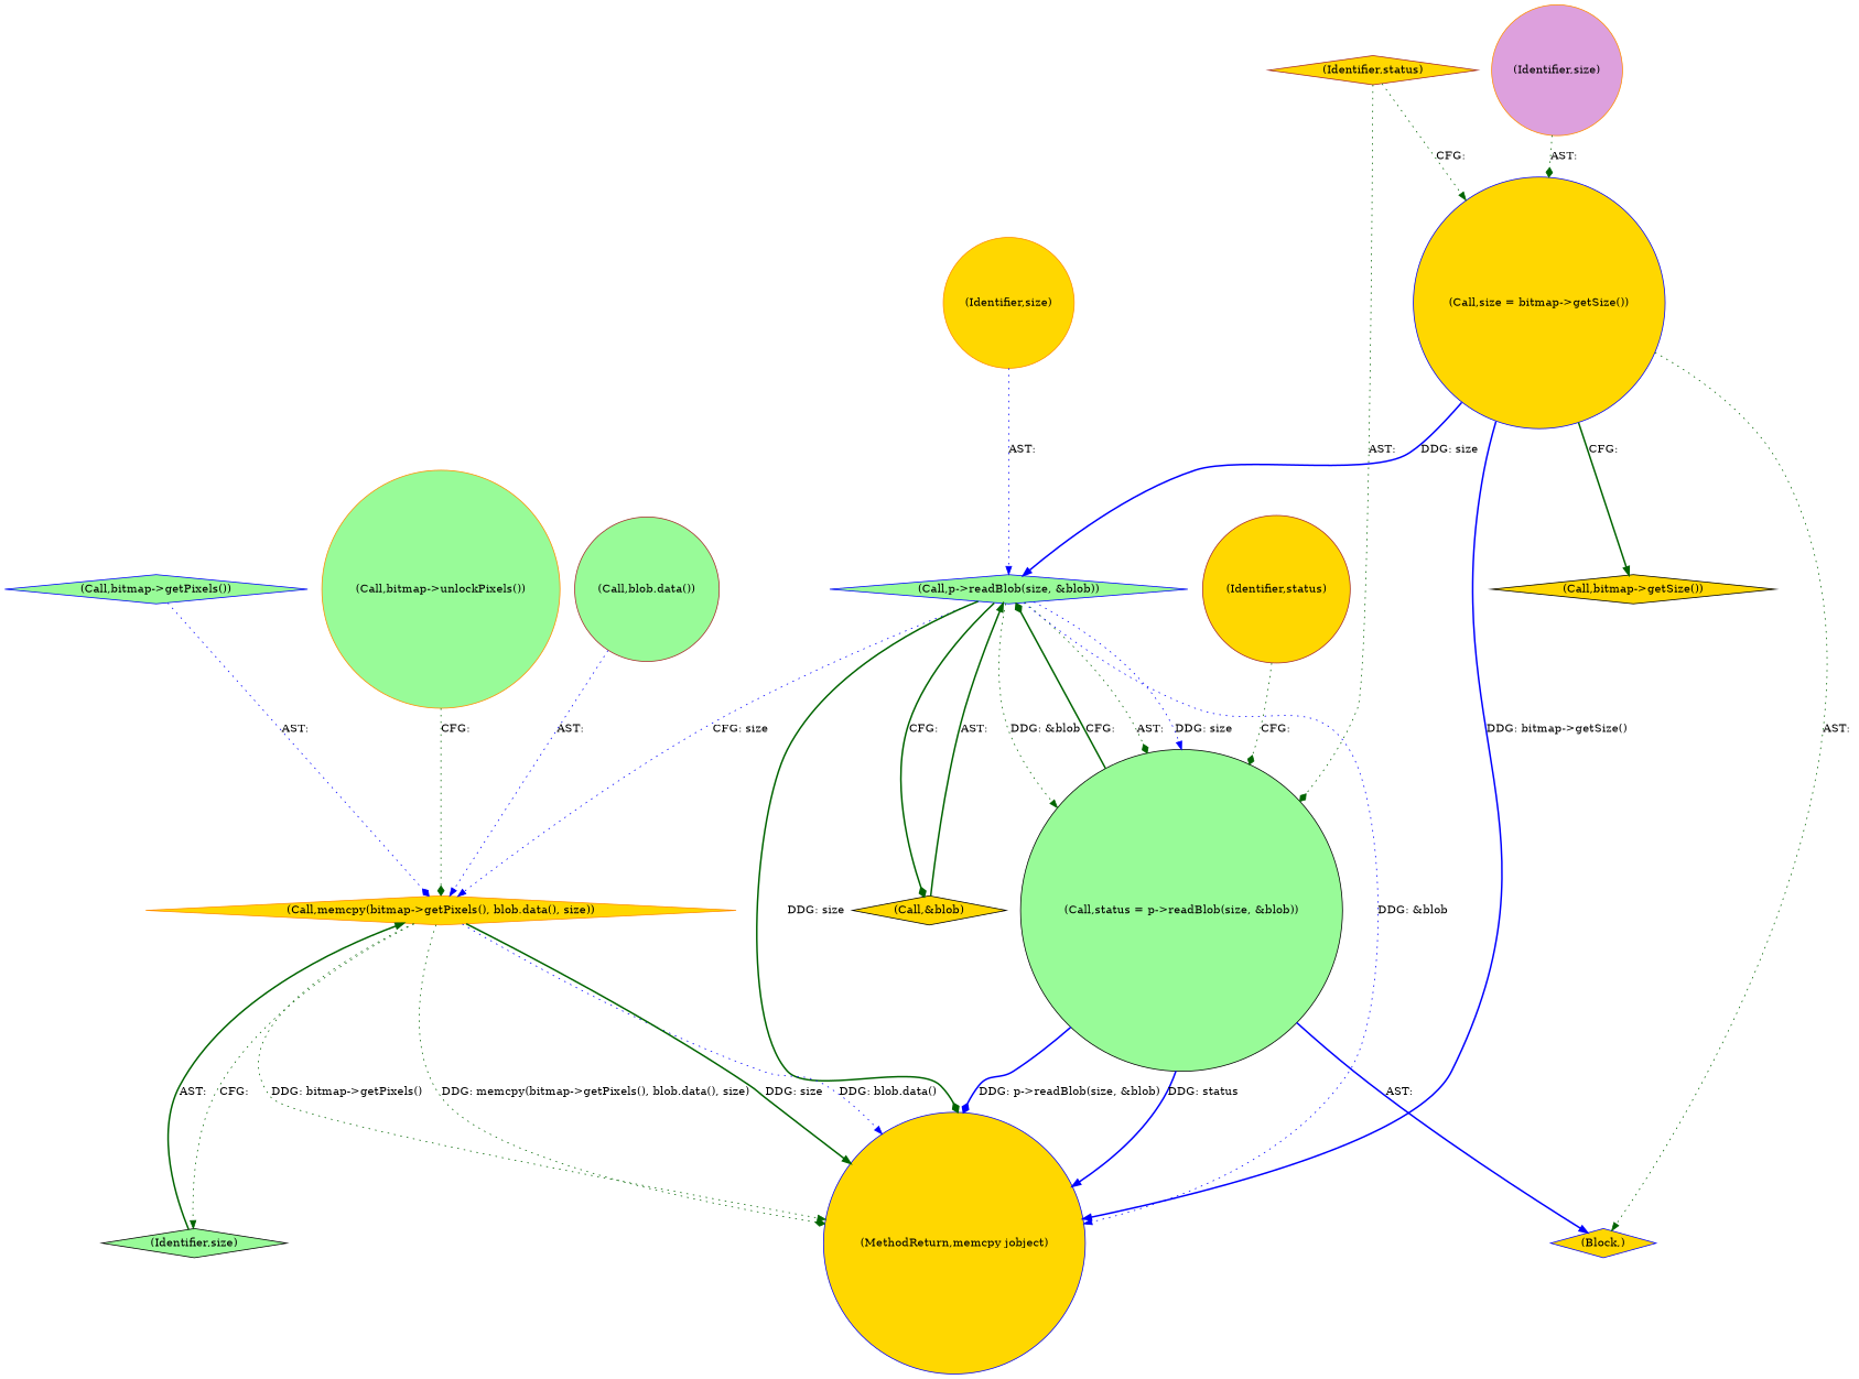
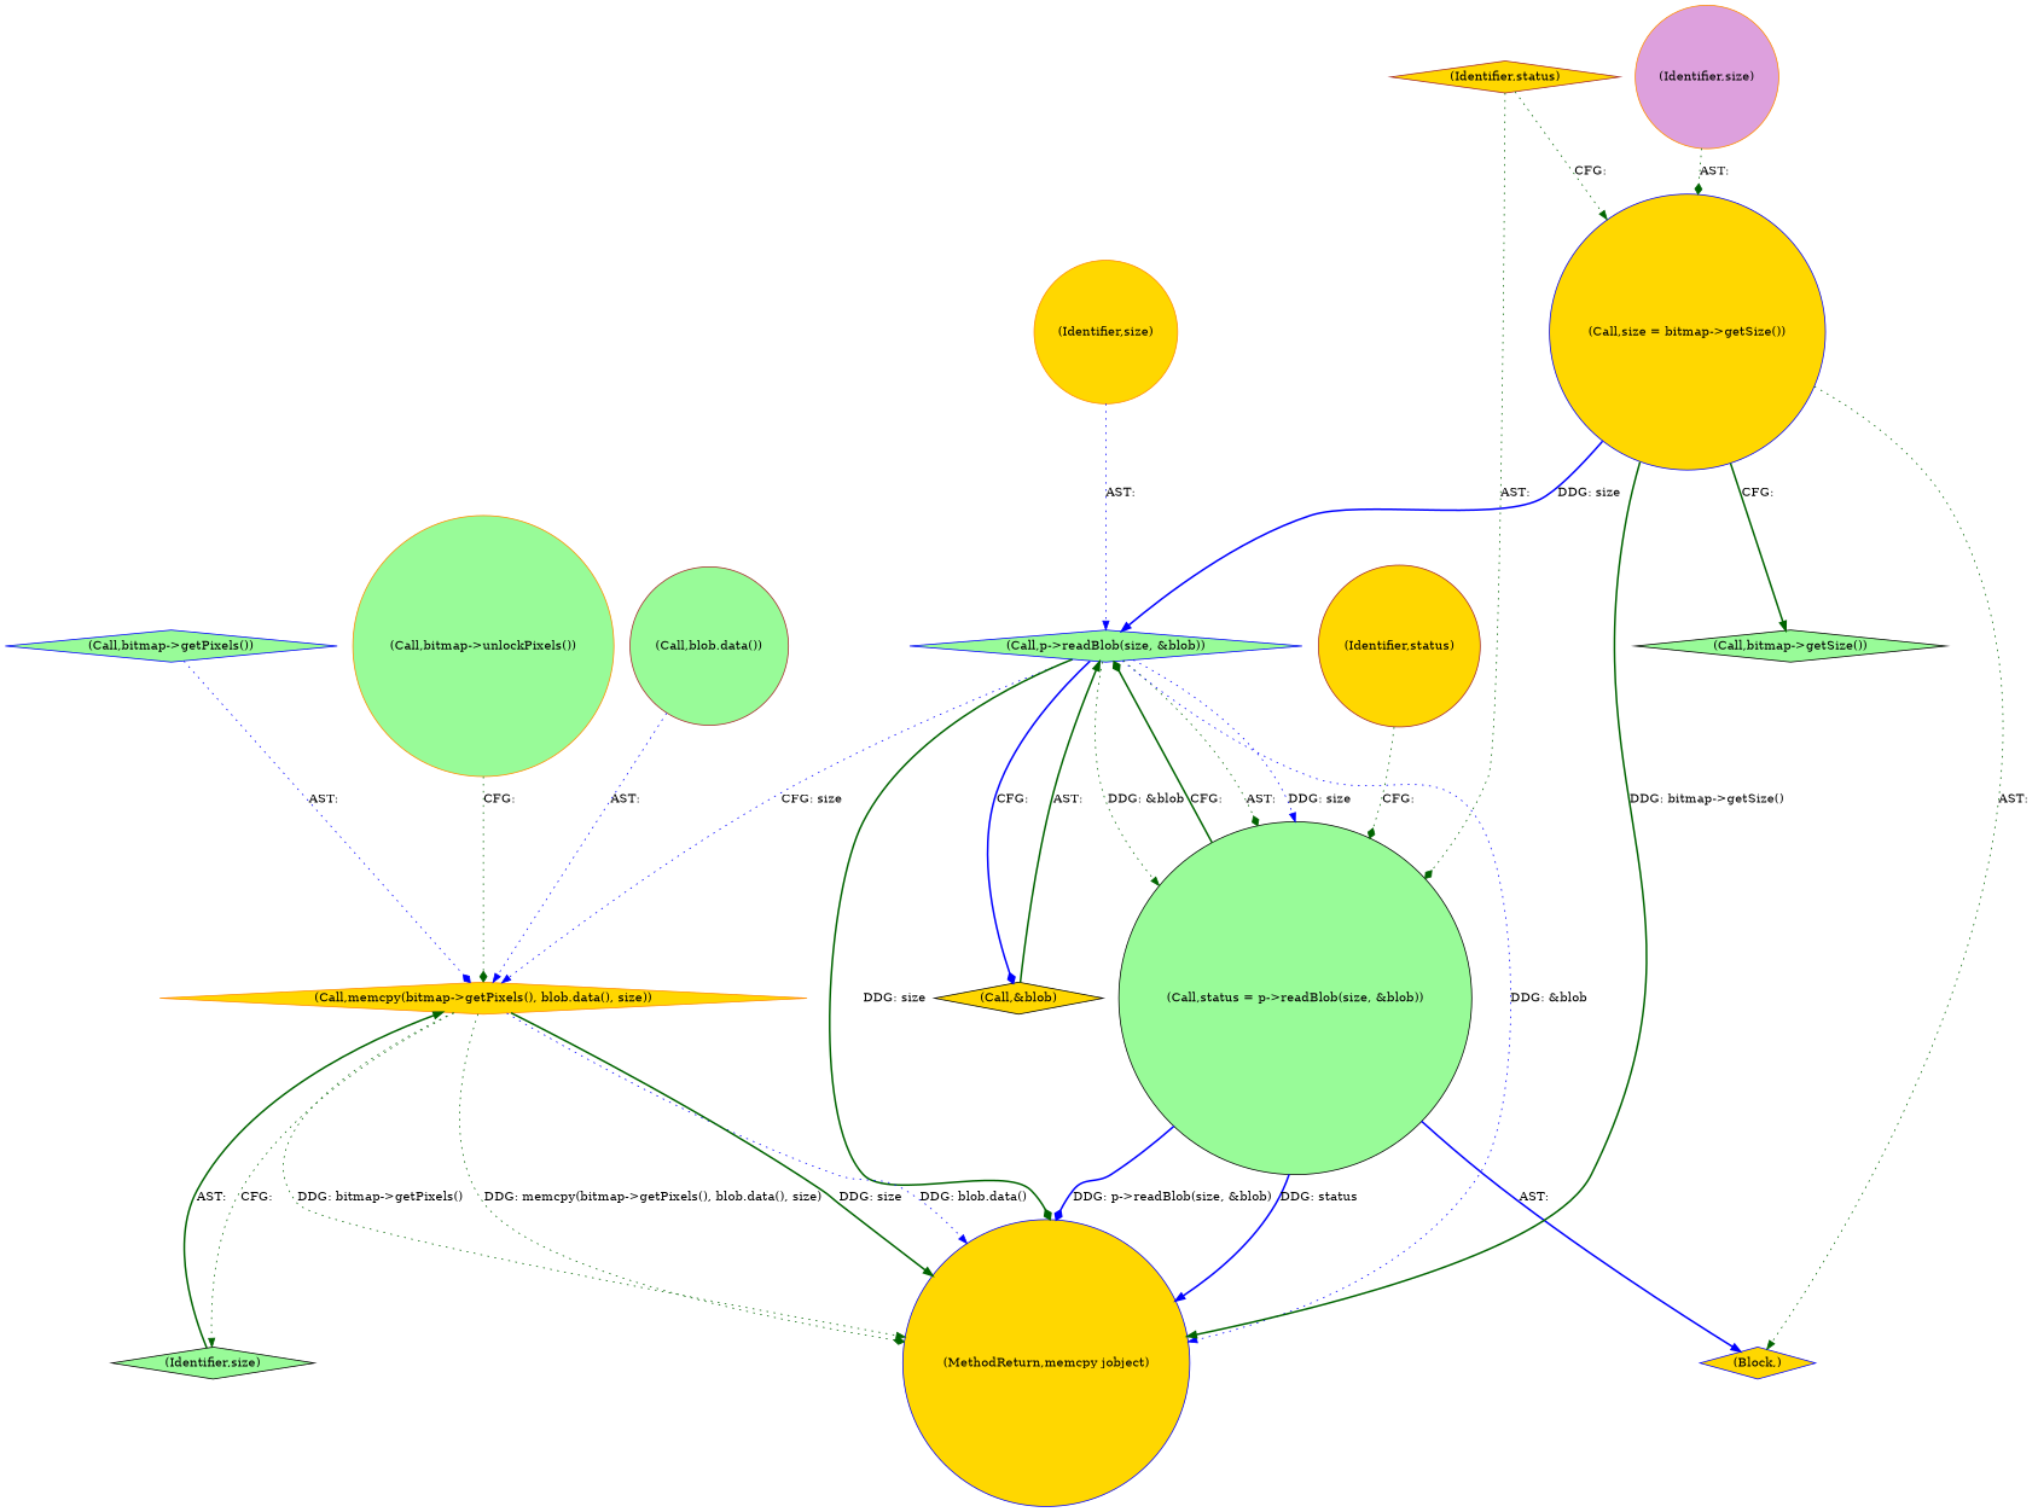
  digraph {
    node [color=blue fillcolor=gold shape=diamond style=filled]
    edge [arrowhead=normal color=darkgreen style=dotted]
    n1 [fillcolor=palegreen label="(Call,p->readBlob(size, &blob))"]
    n2 [color=black fillcolor=palegreen label="(Call,status = p->readBlob(size, &blob))" shape=circle]
    n3 [color=darkorange label="(Call,memcpy(bitmap->getPixels(), blob.data(), size))"]
    n4 [color=black label="(Call,&blob)"]
    n5 [label="(MethodReturn,memcpy jobject)" shape=circle]
    n6 [label="(Block,)"]
    n7 [color=black fillcolor=palegreen label="(Identifier,size)"]
    n8 [label="(Call,size = bitmap->getSize())" shape=circle]
-   n9 [color=black label="(Call,bitmap->getSize())"]
+   n9 [color=black fillcolor=palegreen label="(Call,bitmap->getSize())"]
    n10 [color=darkorange fillcolor=plum label="(Identifier,size)" shape=circle]
    n11 [color=brown label="(Identifier,status)"]
    n12 [color=darkorange label="(Identifier,size)" shape=circle]
    n13 [color=darkorange fillcolor=palegreen label="(Call,bitmap->unlockPixels())" shape=circle]
    n14 [color=brown fillcolor=palegreen label="(Call,blob.data())" shape=circle]
    n15 [color=brown label="(Identifier,status)" shape=circle]
    n16 [fillcolor=palegreen label="(Call,bitmap->getPixels())"]
    n1 -> n2 [arrowhead=diamond label="AST: "]
    n1 -> n2 [color=blue label="DDG: size"]
    n1 -> n2 [label="DDG: &blob"]
    n1 -> n3 [color=blue label="CFG: size"]
-   n1 -> n4 [arrowhead=diamond label="CFG: " style=bold]
+   n1 -> n4 [arrowhead=diamond color=blue label="CFG: " style=bold]
    n1 -> n5 [arrowhead=diamond label="DDG: size" style=bold]
    n1 -> n5 [color=blue label="DDG: &blob"]
    n2 -> n1 [arrowhead=diamond label="CFG: " style=bold]
    n2 -> n5 [color=blue label="DDG: status" style=bold]
    n2 -> n5 [arrowhead=diamond color=blue label="DDG: p->readBlob(size, &blob)" style=bold]
    n2 -> n6 [color=blue label="AST: " style=bold]
    n3 -> n5 [color=blue label="DDG: blob.data()"]
    n3 -> n5 [label="DDG: bitmap->getPixels()"]
    n3 -> n5 [arrowhead=diamond label="DDG: memcpy(bitmap->getPixels(), blob.data(), size)"]
    n3 -> n5 [label="DDG: size" style=bold]
    n3 -> n7 [label="CFG: "]
    n4 -> n1 [label="AST: " style=bold]
    n7 -> n3 [label="AST: " style=bold]
    n8 -> n1 [color=blue label="DDG: size" style=bold]
-   n8 -> n5 [color=blue label="DDG: bitmap->getSize()" style=bold]
+   n8 -> n5 [label="DDG: bitmap->getSize()" style=bold]
    n8 -> n6 [label="AST: "]
    n8 -> n9 [label="CFG: " style=bold]
    n10 -> n8 [arrowhead=diamond label="AST: "]
    n11 -> n2 [arrowhead=diamond label="AST: "]
    n11 -> n8 [label="CFG: "]
    n12 -> n1 [color=blue label="AST: "]
    n13 -> n3 [arrowhead=diamond label="CFG: "]
    n14 -> n3 [color=blue label="AST: "]
    n15 -> n2 [arrowhead=diamond label="CFG: "]
    n16 -> n3 [arrowhead=diamond color=blue label="AST: "]
  }
